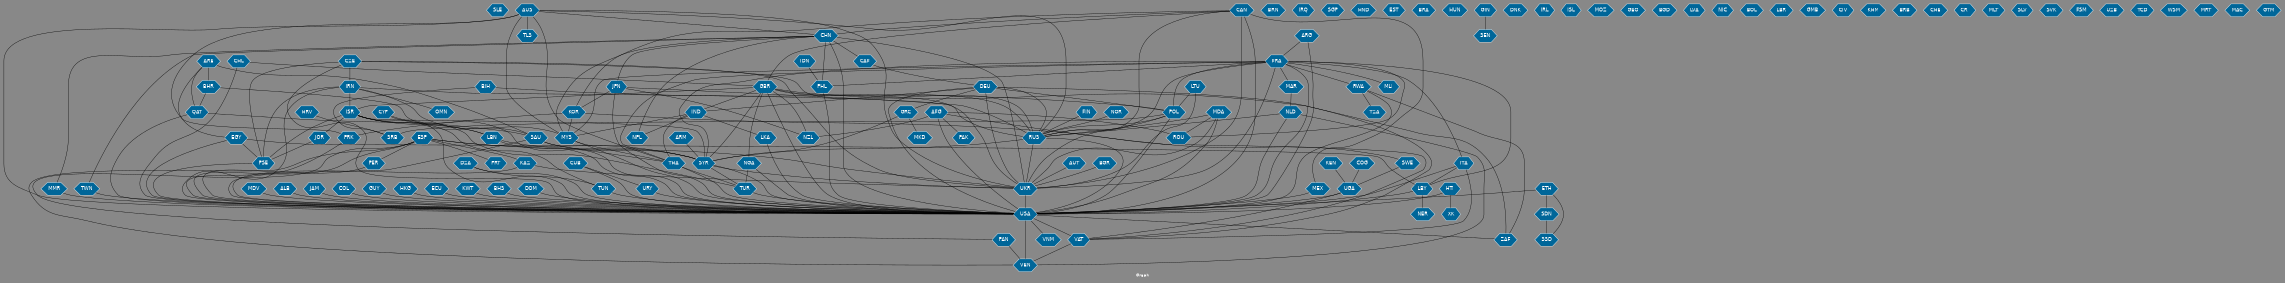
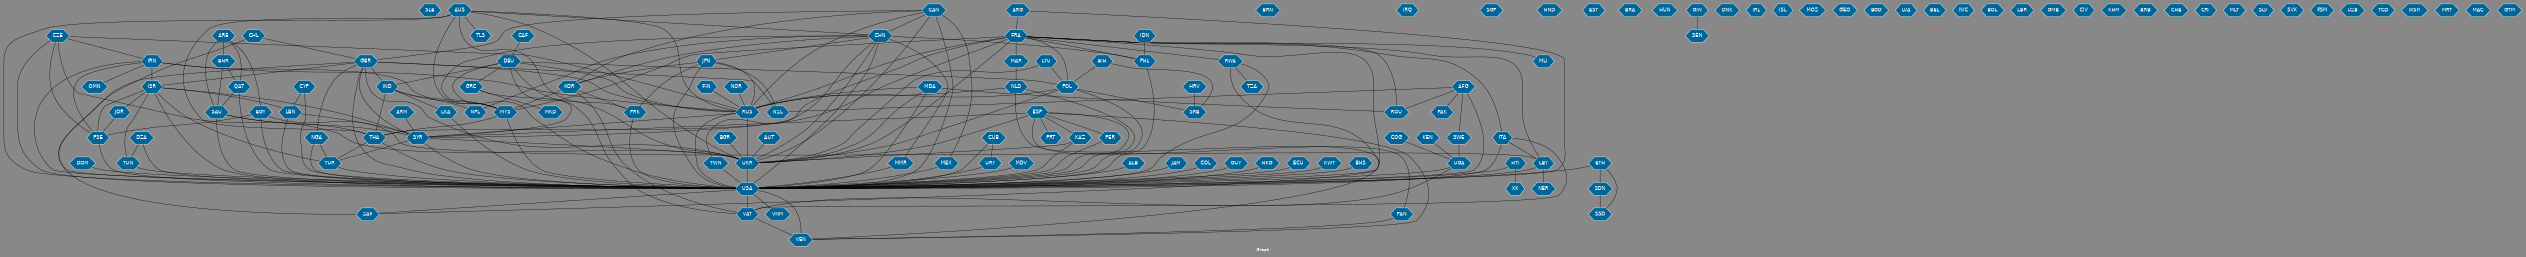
  graph {
    bgcolor="#888888"
    fontcolor=white
    fontname="DejaVu Sans"
    fontsize=12
    label="Graph"
    node [color=white fillcolor="#006699" fontcolor=white fontname="DejaVu Sans" shape=hexagon style=filled]
    edge [arrowhead=open color=black fontcolor=white fontname="DejaVu Sans" fontsize=12 weight=1]
    n1 [label=SLE]
    n2 [label=CHN]
    n3 [label=USA]
    n4 [label=UKR]
    n5 [label=MYS]
    n6 [label=PHL]
    n7 [label=MMR]
    n8 [label=JPN]
    n9 [label=KOR]
    n10 [label=NPL]
    n11 [label=TWN]
    n12 [label=VAT]
    n13 [label=ZAF]
    n14 [label=VEN]
    n15 [label=VNM]
    n16 [label=THA]
    n17 [label=RUS]
    n18 [label=NZL]
    n19 [label=PRK]
    n20 [label=IRN]
    n21 [label=ISR]
    n22 [label=PSE]
    n23 [label=OMN]
    n24 [label=SYR]
    n25 [label=PAK]
    n26 [label=TUR]
    n27 [label=TUN]
    n28 [label=LBN]
    n29 [label=JOR]
    n30 [label=BRN]
    n31 [label=GBR]
    n32 [label=NGA]
    n33 [label=IND]
    n34 [label=LKA]
    n35 [label=CUB]
    n36 [label=URY]
    n37 [label=AUS]
    n38 [label=TLS]
    n39 [label=AUT]
    n40 [label=FRA]
    n41 [label=ITA]
    n42 [label=ROU]
    n43 [label=RWA]
    n44 [label=MAR]
    n45 [label=MLI]
    n46 [label=LBY]
    n47 [label=POL]
    n48 [label=TZA]
    n49 [label=NLD]
    n50 [label=NER]
    n51 [label=SRB]
    n52 [label=GRC]
    n53 [label=MKD]
    n54 [label=DZA]
    n55 [label=PER]
    n56 [label=ESP]
    n57 [label=PAN]
    n58 [label=PRT]
    n59 [label=KAZ]
    n60 [label=NOR]
    n61 [label=IRQ]
    n62 [label=SWE]
    n63 [label=UGA]
    n64 [label=DEU]
    n65 [label=MDV]
    n66 [label=CYP]
    n67 [label=SDN]
    n68 [label=SSD]
    n69 [label=CAN]
    n70 [label=MEX]
    n71 [label=SGP]
    n72 [label=MDA]
    n73 [label=HND]
    n74 [label=IDN]
    n75 [label=BHR]
    n76 [label=QAT]
    n77 [label=SAU]
    n78 [label=ARE]
    n79 [label=EGY]
    n80 [label=ARG]
    n81 [label=EST]
    n82 [label=LTU]
    n83 [label=BRA]
    n84 [label=CHL]
    n85 [label=ALB]
    n86 [label=HUN]
    n87 [label=XK]
    n88 [label=HTI]
    n89 [label=CZE]
    n90 [label=JAM]
    n91 [label=GIN]
    n92 [label=SEN]
    n93 [label=AFG]
    n94 [label=DNK]
    n95 [label=IRL]
    n96 [label=ISL]
    n97 [label=ETH]
    n98 [label=COL]
    n99 [label=MOZ]
    n100 [label=HRV]
    n101 [label=GEO]
    n102 [label=BGD]
    n103 [label=LVA]
    n104 [label=KEN]
    n105 [label=GUY]
+   n106 [label=BEL]
    n107 [label=NIC]
    n108 [label=BOL]
    n109 [label=BGR]
    n110 [label=LBR]
    n111 [label=COG]
    n112 [label=GMB]
    n113 [label=FIN]
    n114 [label=CIV]
    n115 [label=BIH]
    n116 [label=KHM]
    n117 [label=HKG]
    n118 [label=BRB]
    n119 [label=CHE]
    n120 [label=ECU]
    n121 [label=CRI]
    n122 [label=CAF]
    n123 [label=MLT]
    n124 [label=SLV]
    n125 [label=SVK]
    n126 [label=KWT]
    n127 [label=FSM]
    n128 [label=UZB]
    n129 [label=TCD]
    n130 [label=WSM]
    n131 [label=BHS]
    n132 [label=MRT]
    n133 [label=MAC]
    n134 [label=GTM]
    n135 [label=DOM]
    n136 [label=ARM]
    n2 -- n3 [weight=15]
    n2 -- n4
    n2 -- n5 [weight=5]
    n2 -- n6 [weight=8]
    n2 -- n7 [weight=2]
    n2 -- n8 [weight=6]
-   n2 -- n122 [weight=2]
+   n2 -- n9 [weight=2]
    n2 -- n10 [weight=4]
    n2 -- n11
    n3 -- n12 [weight=6]
    n3 -- n13
    n3 -- n14 [weight=4]
    n3 -- n15 [weight=3]
    n4 -- n3 [weight=65]
    n5 -- n3 [weight=3]
    n5 -- n16
    n6 -- n3 [weight=9]
    n7 -- n3 [weight=3]
    n8 -- n3 [weight=6]
    n8 -- n9 [weight=2]
    n8 -- n17
    n8 -- n18
+   n8 -- n19
    n9 -- n5
    n9 -- n12
    n9 -- n19 [weight=3]
    n11 -- n3 [weight=2]
    n12 -- n14 [weight=2]
    n16 -- n3
    n16 -- n26
    n17 -- n3 [weight=61]
    n17 -- n4 [weight=110]
    n17 -- n24
    n19 -- n3
    n20 -- n3 [weight=2]
    n20 -- n5
    n20 -- n17 [weight=3]
    n20 -- n21 [weight=8]
    n20 -- n22 [weight=5]
    n20 -- n23
    n21 -- n3 [weight=10]
    n21 -- n22 [weight=20]
    n21 -- n24 [weight=3]
    n21 -- n26
    n21 -- n27
    n21 -- n28
    n21 -- n29 [weight=4]
    n22 -- n3
    n24 -- n3
    n24 -- n4
    n24 -- n26 [weight=4]
    n26 -- n3
    n27 -- n3
    n28 -- n3
    n28 -- n24 [weight=12]
    n29 -- n22 [weight=3]
    n31 -- n3 [weight=5]
    n31 -- n4 [weight=5]
    n31 -- n13 [weight=2]
    n31 -- n17 [weight=7]
    n31 -- n18 [weight=2]
    n31 -- n21 [weight=2]
    n31 -- n24 [weight=2]
    n31 -- n32
    n31 -- n33
    n32 -- n3 [weight=2]
    n32 -- n26
    n33 -- n5 [weight=5]
    n33 -- n10
    n33 -- n16
    n33 -- n34 [weight=3]
    n34 -- n3
    n35 -- n3 [weight=2]
    n35 -- n36 [weight=2]
    n36 -- n3 [weight=2]
    n37 -- n2
    n37 -- n3
    n37 -- n4 [weight=2]
    n37 -- n5 [weight=3]
    n37 -- n16
    n37 -- n17
    n37 -- n19
    n37 -- n38
    n39 -- n4 [weight=2]
    n40 -- n3 [weight=2]
    n40 -- n4 [weight=4]
    n40 -- n5
    n40 -- n6
    n40 -- n16 [weight=2]
    n40 -- n17 [weight=4]
    n40 -- n24 [weight=2]
    n40 -- n41
    n40 -- n42
    n40 -- n43 [weight=2]
    n40 -- n44 [weight=2]
    n40 -- n45
    n40 -- n46 [weight=2]
    n40 -- n47
    n41 -- n3 [weight=2]
    n41 -- n12 [weight=2]
    n41 -- n46 [weight=3]
    n43 -- n3
    n43 -- n13
    n43 -- n48
    n44 -- n49 [weight=2]
    n46 -- n3 [weight=5]
    n46 -- n50
    n47 -- n3 [weight=2]
    n47 -- n4 [weight=3]
    n47 -- n17
    n47 -- n51 [weight=2]
    n49 -- n3 [weight=2]
    n49 -- n14
    n49 -- n17
    n52 -- n24
    n52 -- n53
    n54 -- n3
    n54 -- n27
    n55 -- n3
    n56 -- n3 [weight=2]
    n56 -- n4
    n56 -- n14
    n56 -- n24 [weight=5]
    n56 -- n55
    n56 -- n57
    n56 -- n58
    n56 -- n59
    n57 -- n14 [weight=2]
    n59 -- n3
    n59 -- n4
    n60 -- n17 [weight=2]
    n62 -- n63
    n63 -- n3 [weight=3]
    n63 -- n12
    n64 -- n3 [weight=3]
    n64 -- n4 [weight=9]
    n64 -- n12 [weight=3]
    n64 -- n17 [weight=4]
    n64 -- n33
    n64 -- n47
    n64 -- n52 [weight=3]
    n65 -- n3 [weight=2]
    n66 -- n3 [weight=2]
    n66 -- n28
    n67 -- n68 [weight=6]
    n69 -- n2 [weight=2]
    n69 -- n3 [weight=3]
    n69 -- n4 [weight=5]
    n69 -- n9
    n69 -- n17 [weight=3]
    n69 -- n31 [weight=2]
    n69 -- n70
    n70 -- n3 [weight=5]
    n72 -- n3
    n72 -- n4
    n72 -- n17
    n72 -- n42
    n74 -- n6
    n75 -- n76 [weight=4]
    n75 -- n77 [weight=3]
    n76 -- n3 [weight=3]
    n76 -- n77 [weight=3]
    n77 -- n3
    n77 -- n16
    n77 -- n24
    n78 -- n75 [weight=4]
    n78 -- n76 [weight=5]
    n78 -- n77 [weight=5]
    n78 -- n79
    n79 -- n3 [weight=2]
    n79 -- n22 [weight=6]
    n79 -- n46
    n80 -- n3
    n80 -- n40
    n82 -- n4
    n82 -- n47
    n84 -- n3 [weight=2]
    n84 -- n31
    n85 -- n3
    n88 -- n3
    n88 -- n87
    n89 -- n3
    n89 -- n4
    n89 -- n17
    n89 -- n20
    n89 -- n22
    n90 -- n3
    n91 -- n92
    n93 -- n3 [weight=3]
    n93 -- n18
    n93 -- n25
    n93 -- n42
    n93 -- n62
    n97 -- n3
    n97 -- n67
    n97 -- n68
    n98 -- n3
    n100 -- n51 [weight=2]
    n104 -- n63
    n105 -- n3
    n109 -- n4
    n111 -- n63
    n113 -- n17 [weight=2]
    n115 -- n47 [weight=2]
    n115 -- n51 [weight=2]
    n117 -- n3
    n120 -- n3 [weight=2]
    n122 -- n64
    n126 -- n3
    n131 -- n3 [weight=2]
    n135 -- n3
    n136 -- n24
  }
